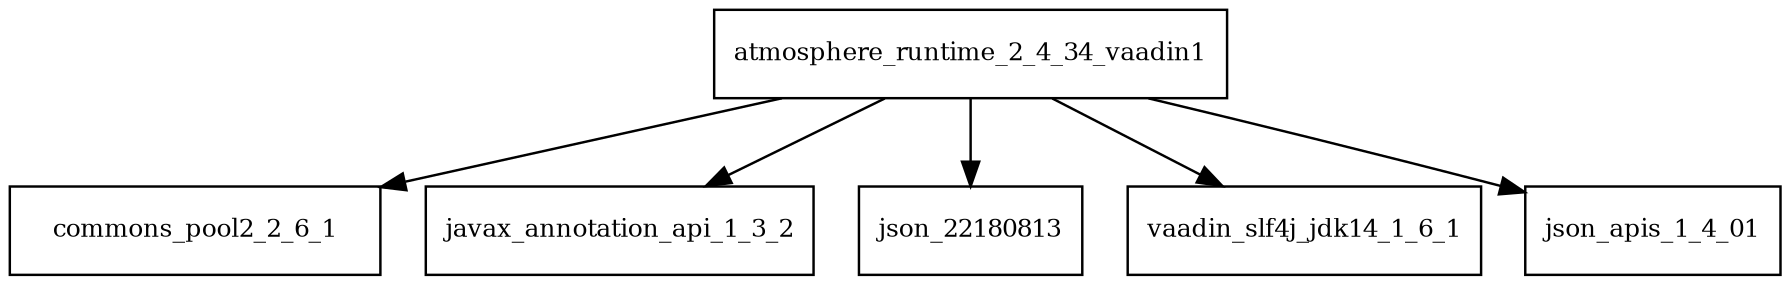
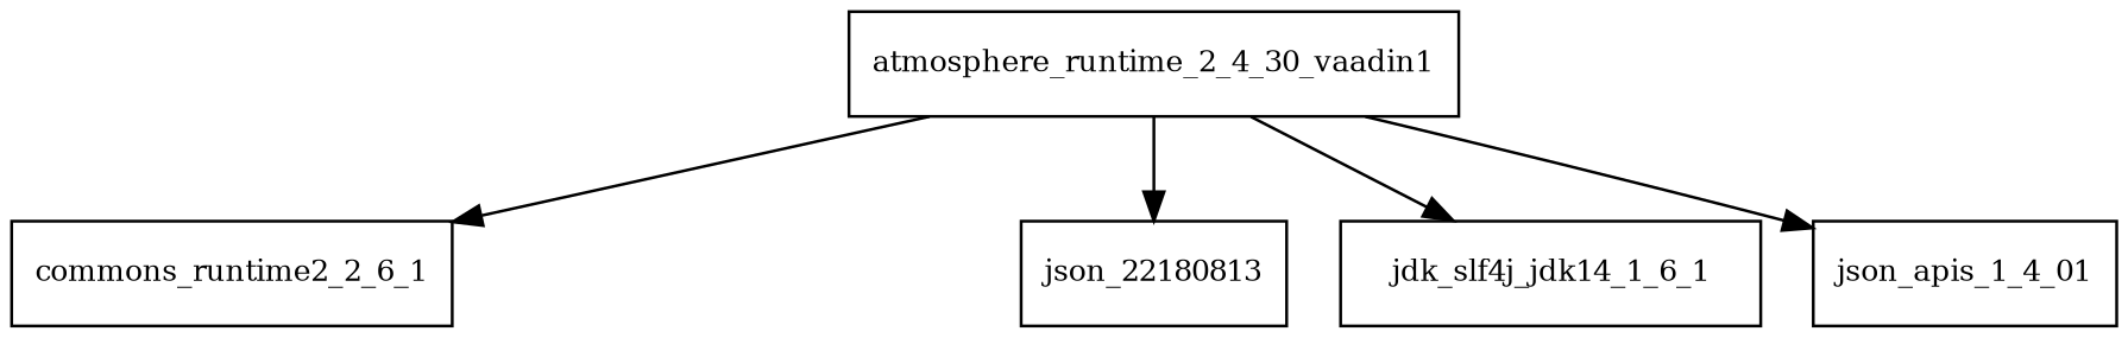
  digraph {
    fontname="DejaVu Serif"
    node [fontname="DejaVu Serif" fontsize=10.0 shape=box]
    edge [fontname="DejaVu Serif"]
-   atmosphere_runtime_2_4_30_vaadin1 [label=atmosphere_runtime_2_4_34_vaadin1]
-   commons_pool2_2_6_1
-   javax_annotation_api_1_3_2
+   atmosphere_runtime_2_4_30_vaadin1
+   commons_pool2_2_6_1 [label=commons_runtime2_2_6_1]
    n4 [label=json_22180813]
-   vaadin_slf4j_jdk14_1_6_1
+   vaadin_slf4j_jdk14_1_6_1 [label=jdk_slf4j_jdk14_1_6_1]
    n6 [label=json_apis_1_4_01]
    atmosphere_runtime_2_4_30_vaadin1 -> commons_pool2_2_6_1
-   atmosphere_runtime_2_4_30_vaadin1 -> javax_annotation_api_1_3_2
    atmosphere_runtime_2_4_30_vaadin1 -> n4
    atmosphere_runtime_2_4_30_vaadin1 -> vaadin_slf4j_jdk14_1_6_1
    atmosphere_runtime_2_4_30_vaadin1 -> n6
  }
